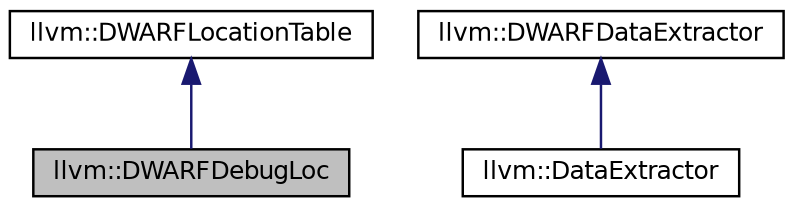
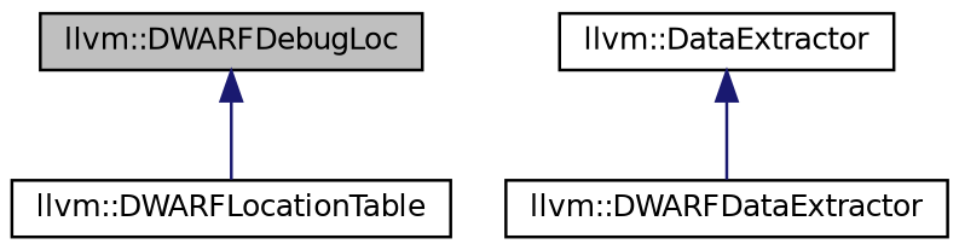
  digraph {
    node [color=black fontname=Helvetica fontsize=10 shape=record]
    edge [color=midnightblue dir=back fontname=Helvetica fontsize=10 labelfontname=Helvetica labelfontsize=10 style=solid]
    n1 [fillcolor=grey75 fontcolor=black height=0.2 label="llvm::DWARFDebugLoc" style=filled width=0.4]
    n2 [height=0.2 label="llvm::DWARFLocationTable" width=0.4]
    n3 [height=0.2 label="llvm::DWARFDataExtractor" width=0.4]
    n4 [height=0.2 label="llvm::DataExtractor" width=0.4]
-   n2 -> n1
-   n3 -> n4
+   n1 -> n2
+   n4 -> n3
  }
